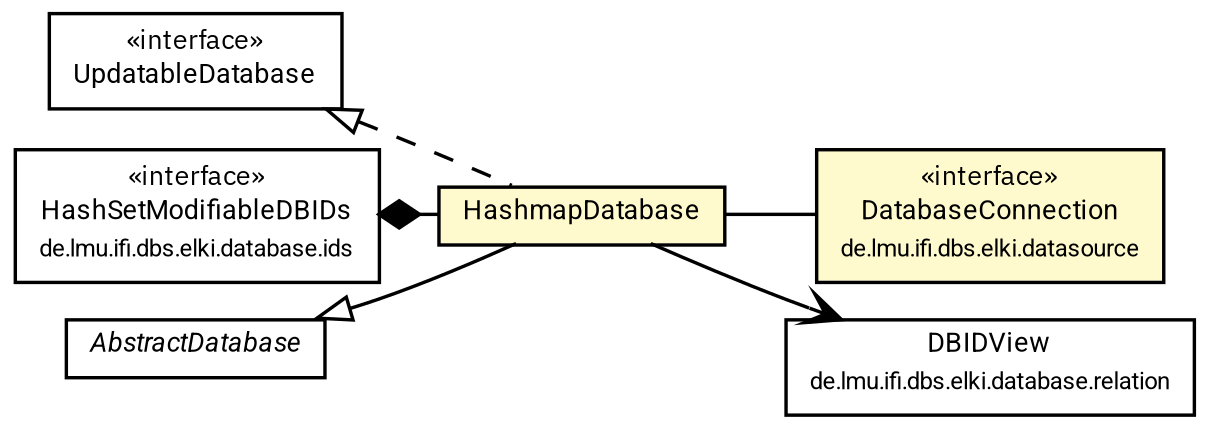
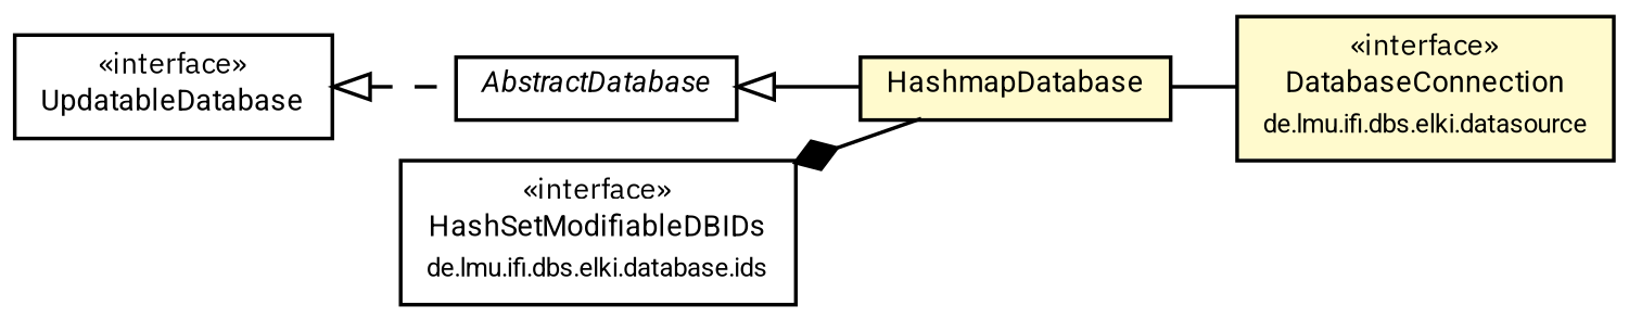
  digraph {
    fontname="IBM Plex Sans"
    nodesep=0.15
    rankdir=LR
    ranksep=0.25
    node [fontcolor=black fontname="IBM Plex Sans" fontsize=8 margin=0 shape=plaintext]
    edge [color=black dir=back fontname="IBM Plex Sans" fontsize=7 labelfontname=Roboto labelfontsize=7]
    n1 [height=0 label=<<table title="de.lmu.ifi.dbs.elki.database.UpdatableDatabase" border="0" cellborder="1" cellspacing="0" cellpadding="2" href="UpdatableDatabase.html" target="_parent"> 		<tr><td><table border="0" cellspacing="0" cellpadding="1"> 		<tr><td align="center" balign="center"> &#171;interface&#187; </td></tr> 		<tr><td align="center" balign="center"> <font face="Roboto">UpdatableDatabase</font> </td></tr> 		</table></td></tr> 		</table>> width=0]
    n2 [height=0 label=<<table title="de.lmu.ifi.dbs.elki.database.HashmapDatabase" border="0" cellborder="1" cellspacing="0" cellpadding="2" bgcolor="lemonChiffon" href="HashmapDatabase.html" target="_parent"> 		<tr><td><table border="0" cellspacing="0" cellpadding="1"> 		<tr><td align="center" balign="center"> <font face="Roboto">HashmapDatabase</font> </td></tr> 		</table></td></tr> 		</table>> width=0]
    n3 [height=0 label=<<table title="de.lmu.ifi.dbs.elki.datasource.DatabaseConnection" border="0" cellborder="1" cellspacing="0" cellpadding="2" bgcolor="LemonChiffon" href="../datasource/DatabaseConnection.html" target="_parent"> 		<tr><td><table border="0" cellspacing="0" cellpadding="1"> 		<tr><td align="center" balign="center"> &#171;interface&#187; </td></tr> 		<tr><td align="center" balign="center"> <font face="Roboto">DatabaseConnection</font> </td></tr> 		<tr><td align="center" balign="center"> <font face="Roboto" point-size="7.0">de.lmu.ifi.dbs.elki.datasource</font> </td></tr> 		</table></td></tr> 		</table>> width=0]
-   n4 [height=0 label=<<table title="de.lmu.ifi.dbs.elki.database.relation.DBIDView" border="0" cellborder="1" cellspacing="0" cellpadding="2" href="relation/DBIDView.html" target="_parent"> 		<tr><td><table border="0" cellspacing="0" cellpadding="1"> 		<tr><td align="center" balign="center"> <font face="Roboto">DBIDView</font> </td></tr> 		<tr><td align="center" balign="center"> <font face="Roboto" point-size="7.0">de.lmu.ifi.dbs.elki.database.relation</font> </td></tr> 		</table></td></tr> 		</table>> width=0]
    n5 [height=0 label=<<table title="de.lmu.ifi.dbs.elki.database.ids.HashSetModifiableDBIDs" border="0" cellborder="1" cellspacing="0" cellpadding="2" href="ids/HashSetModifiableDBIDs.html" target="_parent"> 		<tr><td><table border="0" cellspacing="0" cellpadding="1"> 		<tr><td align="center" balign="center"> &#171;interface&#187; </td></tr> 		<tr><td align="center" balign="center"> <font face="Roboto">HashSetModifiableDBIDs</font> </td></tr> 		<tr><td align="center" balign="center"> <font face="Roboto" point-size="7.0">de.lmu.ifi.dbs.elki.database.ids</font> </td></tr> 		</table></td></tr> 		</table>> width=0]
    n6 [height=0 label=<<table title="de.lmu.ifi.dbs.elki.database.AbstractDatabase" border="0" cellborder="1" cellspacing="0" cellpadding="2" href="AbstractDatabase.html" target="_parent"> 		<tr><td><table border="0" cellspacing="0" cellpadding="1"> 		<tr><td align="center" balign="center"> <font face="Roboto"><i>AbstractDatabase</i></font> </td></tr> 		</table></td></tr> 		</table>> width=0]
-   n1 -> n2 [arrowtail=empty style=dashed weight=9]
+   n1 -> n6 [arrowtail=empty style=dashed weight=9]
    n2 -> n3 [arrowhead=none weight=2 dir=""]
-   n2 -> n4 [arrowhead=open weight=1 dir=""]
    n5 -> n2 [arrowhead=none arrowtail=diamond weight=6]
    n6 -> n2 [arrowtail=empty weight=10]
  }
